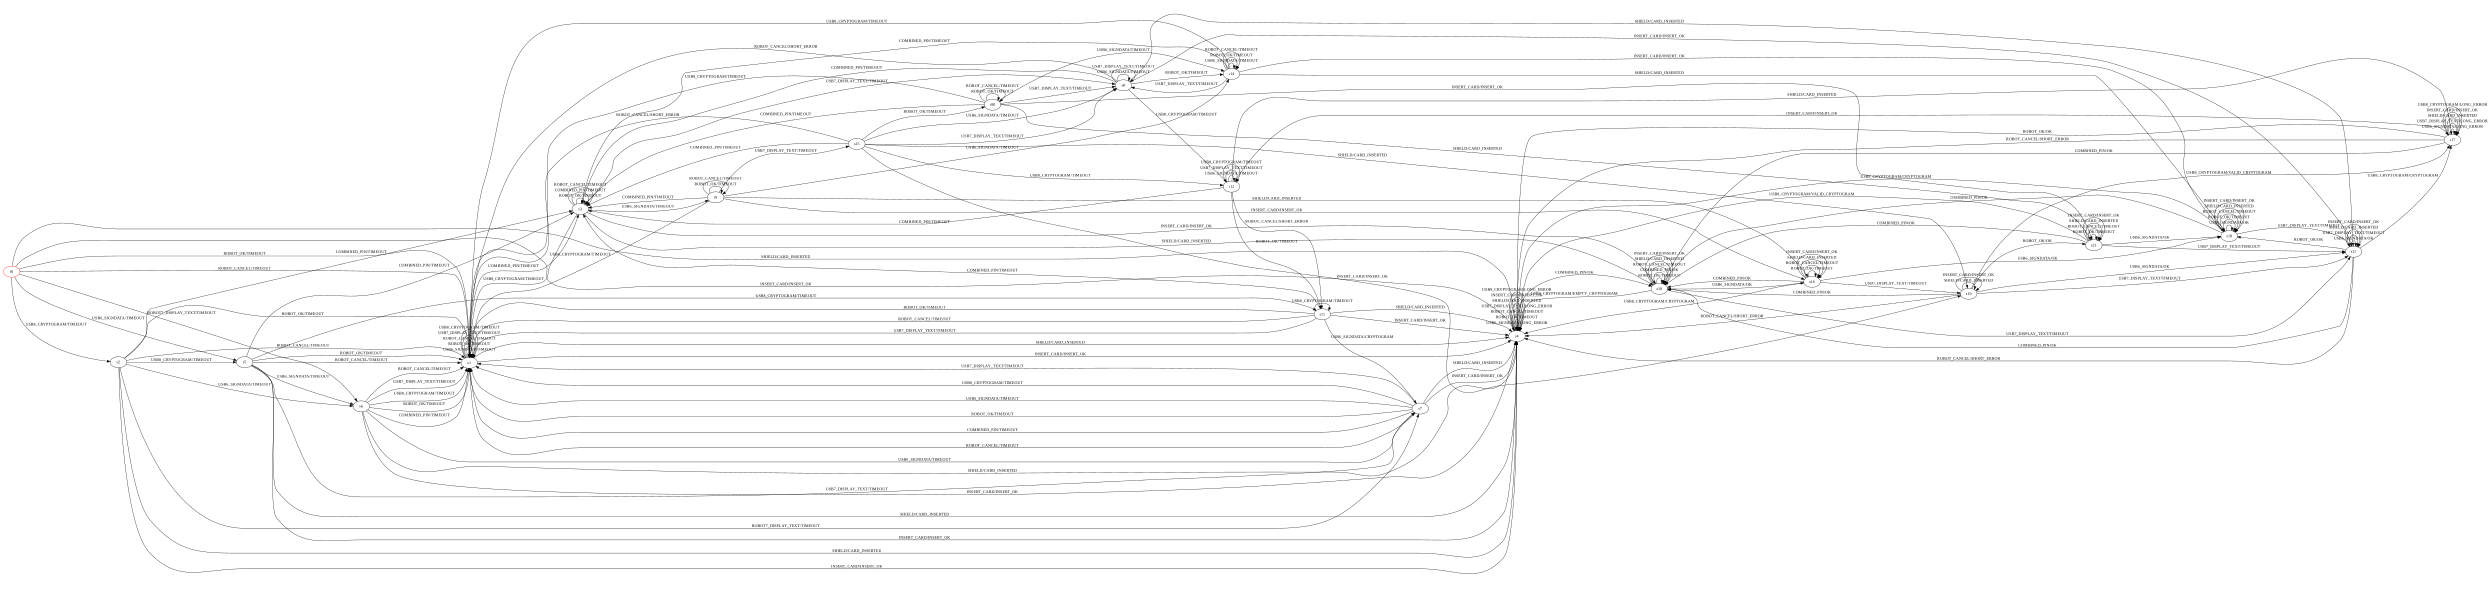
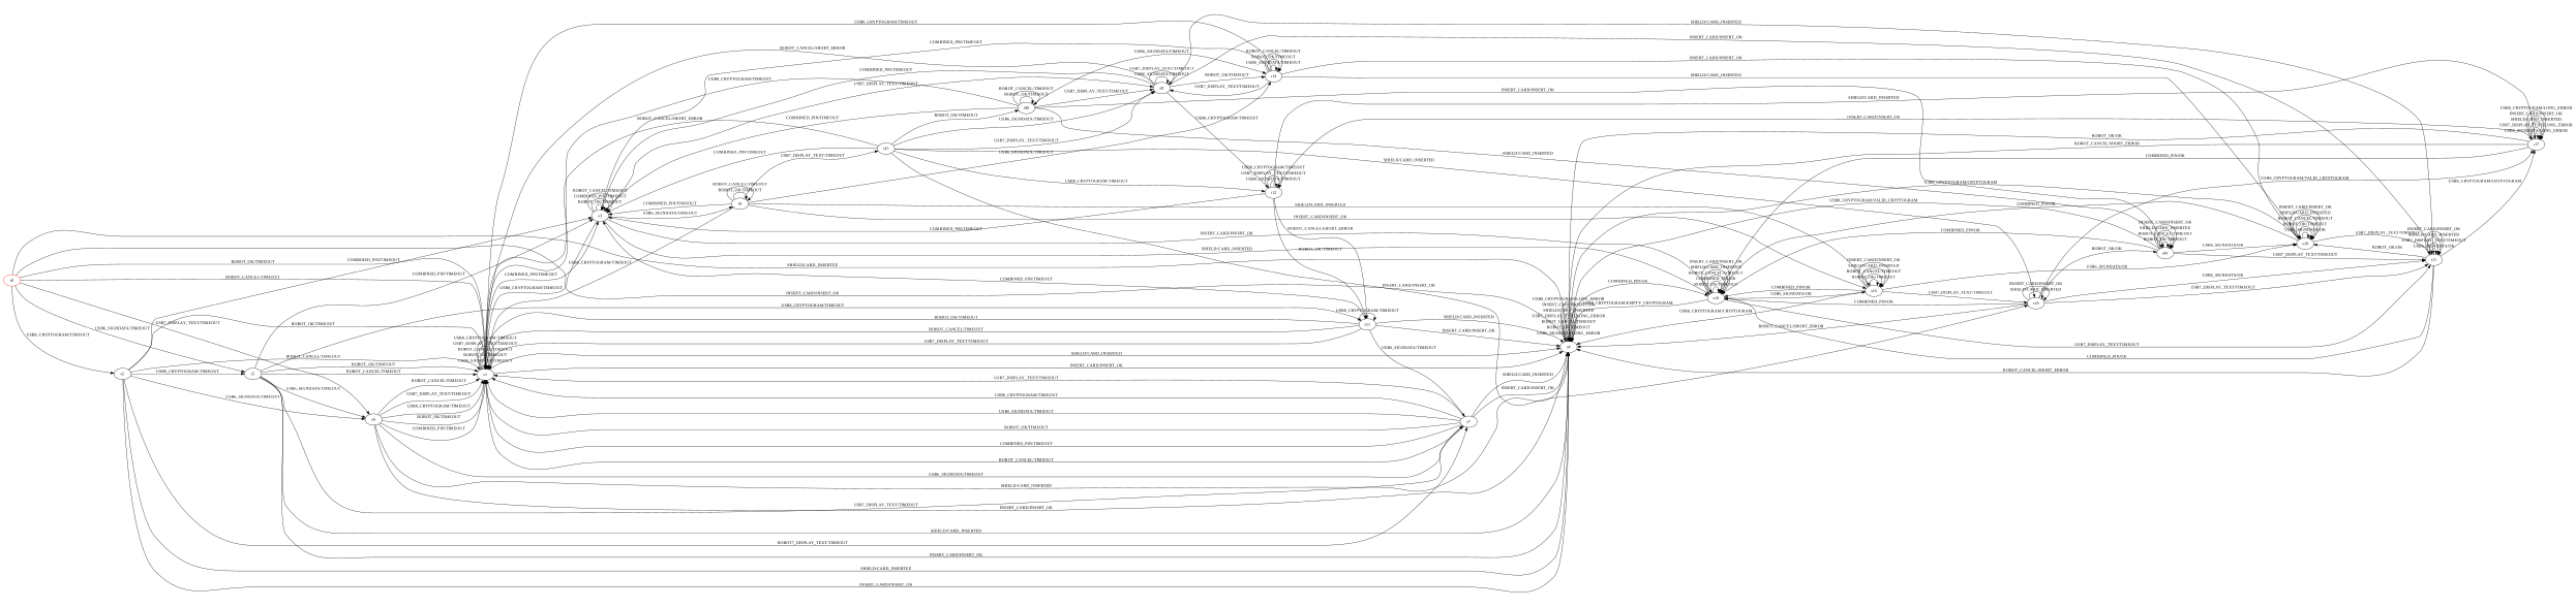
  digraph {
    fontname="Liberation Serif"
    rankdir=LR
    node [fontname="Liberation Serif"]
    edge [fontname="Liberation Serif"]
    n1 [color=red label=s0]
    n2 [label=s1]
    n3 [label=s2]
    n4 [label=s4]
    n5 [label=s5]
    n6 [label=s6]
    n7 [label=s3]
    n8 [label=s7]
    n9 [label=s8]
    n10 [label=s9]
    n11 [label=s10]
    n12 [label=s11]
    n13 [label=s12]
    n14 [label=s13]
    n15 [label=s14]
    n16 [label=s15]
    n17 [label=s16]
    n18 [label=s17]
    n19 [label=s18]
    n20 [label=s19]
    n21 [label=s80]
-   n22 [label=s21]
+   n22 [label=s41]
    n1 -> n2 [label="ROBOT_OK/TIMEOUT"]
    n1 -> n2 [label="ROBOT_CANCEL/TIMEOUT"]
    n1 -> n3 [label="USB8_CRYPTOGRAM/TIMEOUT"]
    n1 -> n4 [label="SHIELD/CARD_INSERTED"]
    n1 -> n4 [label="INSERT_CARD/INSERT_OK"]
    n1 -> n5 [label="USB6_SIGNDATA/TIMEOUT"]
-   n1 -> n6 [label="ROBOT7_DISPLAY_TEXT/TIMEOUT"]
+   n1 -> n6 [label="USB7_DISPLAY_TEXT/TIMEOUT"]
    n2 -> n2 [label="USB6_SIGNDATA/TIMEOUT"]
    n2 -> n2 [label="ROBOT_OK/TIMEOUT"]
    n2 -> n2 [label="ROBOT_CANCEL/TIMEOUT"]
    n2 -> n2 [label="USB7_DISPLAY_TEXT/TIMEOUT"]
    n2 -> n2 [label="USB8_CRYPTOGRAM/TIMEOUT"]
    n2 -> n4 [label="SHIELD/CARD_INSERTED"]
    n2 -> n4 [label="INSERT_CARD/INSERT_OK"]
    n2 -> n7 [label="COMBINED_PIN/TIMEOUT"]
    n3 -> n2 [label="ROBOT_OK/TIMEOUT"]
    n3 -> n2 [label="ROBOT_CANCEL/TIMEOUT"]
    n3 -> n4 [label="SHIELD/CARD_INSERTED"]
    n3 -> n4 [label="INSERT_CARD/INSERT_OK"]
    n3 -> n5 [label="USB8_CRYPTOGRAM/TIMEOUT"]
    n3 -> n6 [label="USB6_SIGNDATA/TIMEOUT"]
    n3 -> n7 [label="COMBINED_PIN/TIMEOUT"]
    n3 -> n8 [label="ROBOT7_DISPLAY_TEXT/TIMEOUT"]
    n4 -> n4 [label="USB6_SIGNDATA/LONG_ERROR"]
    n4 -> n4 [label="ROBOT_OK/TIMEOUT"]
    n4 -> n4 [label="ROBOT_CANCEL/TIMEOUT"]
    n4 -> n4 [label="USB7_DISPLAY_TEXT/LONG_ERROR"]
    n4 -> n4 [label="SHIELD/CARD_INSERTED"]
    n4 -> n4 [label="INSERT_CARD/INSERT_OK"]
    n4 -> n4 [label="USB8_CRYPTOGRAM/LONG_ERROR"]
    n4 -> n11 [label="COMBINED_PIN/OK"]
    n5 -> n2 [label="ROBOT_OK/TIMEOUT"]
    n5 -> n2 [label="ROBOT_CANCEL/TIMEOUT"]
    n5 -> n4 [label="SHIELD/CARD_INSERTED"]
    n5 -> n4 [label="INSERT_CARD/INSERT_OK"]
    n5 -> n6 [label="USB6_SIGNDATA/TIMEOUT"]
    n5 -> n7 [label="COMBINED_PIN/TIMEOUT"]
    n5 -> n8 [label="USB7_DISPLAY_TEXT/TIMEOUT"]
    n5 -> n12 [label="USB8_CRYPTOGRAM/TIMEOUT"]
    n6 -> n2 [label="ROBOT_OK/TIMEOUT"]
    n6 -> n2 [label="COMBINED_PIN/TIMEOUT"]
    n6 -> n2 [label="ROBOT_CANCEL/TIMEOUT"]
    n6 -> n2 [label="USB7_DISPLAY_TEXT/TIMEOUT"]
    n6 -> n2 [label="USB8_CRYPTOGRAM/TIMEOUT"]
    n6 -> n4 [label="SHIELD/CARD_INSERTED"]
    n6 -> n4 [label="INSERT_CARD/INSERT_OK"]
    n6 -> n8 [label="USB6_SIGNDATA/TIMEOUT"]
    n7 -> n2 [label="USB8_CRYPTOGRAM/TIMEOUT"]
    n7 -> n7 [label="ROBOT_OK/TIMEOUT"]
    n7 -> n7 [label="COMBINED_PIN/TIMEOUT"]
    n7 -> n7 [label="ROBOT_CANCEL/TIMEOUT"]
    n7 -> n9 [label="USB7_DISPLAY_TEXT/TIMEOUT"]
    n7 -> n10 [label="USB6_SIGNDATA/TIMEOUT"]
    n7 -> n11 [label="SHIELD/CARD_INSERTED"]
    n7 -> n11 [label="INSERT_CARD/INSERT_OK"]
    n8 -> n2 [label="USB6_SIGNDATA/TIMEOUT"]
    n8 -> n2 [label="ROBOT_OK/TIMEOUT"]
    n8 -> n2 [label="COMBINED_PIN/TIMEOUT"]
    n8 -> n2 [label="ROBOT_CANCEL/TIMEOUT"]
    n8 -> n2 [label="USB7_DISPLAY_TEXT/TIMEOUT"]
    n8 -> n2 [label="USB8_CRYPTOGRAM/TIMEOUT"]
    n8 -> n4 [label="SHIELD/CARD_INSERTED"]
    n8 -> n4 [label="INSERT_CARD/INSERT_OK"]
    n9 -> n2 [label="ROBOT_CANCEL/SHORT_ERROR"]
    n9 -> n7 [label="COMBINED_PIN/TIMEOUT"]
    n9 -> n9 [label="USB6_SIGNDATA/TIMEOUT"]
    n9 -> n9 [label="USB7_DISPLAY_TEXT/TIMEOUT"]
    n9 -> n13 [label="USB8_CRYPTOGRAM/TIMEOUT"]
    n9 -> n14 [label="SHIELD/CARD_INSERTED"]
    n9 -> n14 [label="INSERT_CARD/INSERT_OK"]
    n9 -> n15 [label="ROBOT_OK/TIMEOUT"]
    n10 -> n2 [label="USB8_CRYPTOGRAM/TIMEOUT"]
    n10 -> n7 [label="COMBINED_PIN/TIMEOUT"]
    n10 -> n10 [label="ROBOT_OK/TIMEOUT"]
    n10 -> n10 [label="ROBOT_CANCEL/TIMEOUT"]
    n10 -> n15 [label="USB6_SIGNDATA/TIMEOUT"]
    n10 -> n16 [label="USB7_DISPLAY_TEXT/TIMEOUT"]
    n10 -> n17 [label="SHIELD/CARD_INSERTED"]
    n10 -> n17 [label="INSERT_CARD/INSERT_OK"]
    n11 -> n4 [label="USB8_CRYPTOGRAM/EMPTY_CRYPTOGRAM"]
    n11 -> n11 [label="ROBOT_OK/TIMEOUT"]
    n11 -> n11 [label="COMBINED_PIN/OK"]
    n11 -> n11 [label="ROBOT_CANCEL/TIMEOUT"]
    n11 -> n11 [label="SHIELD/CARD_INSERTED"]
    n11 -> n11 [label="INSERT_CARD/INSERT_OK"]
    n11 -> n14 [label="USB7_DISPLAY_TEXT/TIMEOUT"]
    n11 -> n17 [label="USB6_SIGNDATA/OK"]
    n12 -> n2 [label="ROBOT_OK/TIMEOUT"]
    n12 -> n2 [label="ROBOT_CANCEL/TIMEOUT"]
    n12 -> n2 [label="USB7_DISPLAY_TEXT/TIMEOUT"]
    n12 -> n4 [label="SHIELD/CARD_INSERTED"]
    n12 -> n4 [label="INSERT_CARD/INSERT_OK"]
    n12 -> n7 [label="COMBINED_PIN/TIMEOUT"]
-   n12 -> n8 [label="USB6_SIGNDATA/CRYPTOGRAM"]
+   n12 -> n8 [label="USB6_SIGNDATA/TIMEOUT"]
    n12 -> n12 [label="USB8_CRYPTOGRAM/TIMEOUT"]
    n13 -> n7 [label="COMBINED_PIN/TIMEOUT"]
    n13 -> n12 [label="ROBOT_OK/TIMEOUT"]
    n13 -> n12 [label="ROBOT_CANCEL/SHORT_ERROR"]
    n13 -> n13 [label="USB6_SIGNDATA/TIMEOUT"]
    n13 -> n13 [label="USB7_DISPLAY_TEXT/TIMEOUT"]
    n13 -> n13 [label="USB8_CRYPTOGRAM/TIMEOUT"]
    n13 -> n18 [label="SHIELD/CARD_INSERTED"]
    n13 -> n18 [label="INSERT_CARD/INSERT_OK"]
    n14 -> n4 [label="ROBOT_CANCEL/SHORT_ERROR"]
    n14 -> n11 [label="COMBINED_PIN/OK"]
    n14 -> n14 [label="USB6_SIGNDATA/OK"]
    n14 -> n14 [label="USB7_DISPLAY_TEXT/TIMEOUT"]
    n14 -> n14 [label="SHIELD/CARD_INSERTED"]
    n14 -> n14 [label="INSERT_CARD/INSERT_OK"]
    n14 -> n18 [label="USB8_CRYPTOGRAM/CRYPTOGRAM"]
    n14 -> n19 [label="ROBOT_OK/OK"]
    n15 -> n2 [label="USB8_CRYPTOGRAM/TIMEOUT"]
    n15 -> n7 [label="COMBINED_PIN/TIMEOUT"]
    n15 -> n9 [label="USB7_DISPLAY_TEXT/TIMEOUT"]
    n15 -> n15 [label="USB6_SIGNDATA/TIMEOUT"]
    n15 -> n15 [label="ROBOT_OK/TIMEOUT"]
    n15 -> n15 [label="ROBOT_CANCEL/TIMEOUT"]
    n15 -> n19 [label="SHIELD/CARD_INSERTED"]
    n15 -> n19 [label="INSERT_CARD/INSERT_OK"]
    n16 -> n2 [label="ROBOT_CANCEL/SHORT_ERROR"]
    n16 -> n7 [label="COMBINED_PIN/TIMEOUT"]
    n16 -> n9 [label="USB6_SIGNDATA/TIMEOUT"]
    n16 -> n9 [label="USB7_DISPLAY_TEXT/TIMEOUT"]
    n16 -> n13 [label="USB8_CRYPTOGRAM/TIMEOUT"]
    n16 -> n20 [label="SHIELD/CARD_INSERTED"]
    n16 -> n20 [label="INSERT_CARD/INSERT_OK"]
    n16 -> n21 [label="ROBOT_OK/TIMEOUT"]
    n17 -> n4 [label="USB8_CRYPTOGRAM/CRYPTOGRAM"]
    n17 -> n11 [label="COMBINED_PIN/OK"]
    n17 -> n17 [label="ROBOT_OK/TIMEOUT"]
    n17 -> n17 [label="ROBOT_CANCEL/TIMEOUT"]
    n17 -> n17 [label="SHIELD/CARD_INSERTED"]
    n17 -> n17 [label="INSERT_CARD/INSERT_OK"]
    n17 -> n19 [label="USB6_SIGNDATA/OK"]
    n17 -> n20 [label="USB7_DISPLAY_TEXT/TIMEOUT"]
    n18 -> n4 [label="ROBOT_OK/OK"]
    n18 -> n4 [label="ROBOT_CANCEL/SHORT_ERROR"]
    n18 -> n11 [label="COMBINED_PIN/OK"]
    n18 -> n18 [label="USB6_SIGNDATA/LONG_ERROR"]
    n18 -> n18 [label="USB7_DISPLAY_TEXT/LONG_ERROR"]
    n18 -> n18 [label="SHIELD/CARD_INSERTED"]
    n18 -> n18 [label="INSERT_CARD/INSERT_OK"]
    n18 -> n18 [label="USB8_CRYPTOGRAM/LONG_ERROR"]
    n19 -> n4 [label="USB8_CRYPTOGRAM/CRYPTOGRAM"]
    n19 -> n11 [label="COMBINED_PIN/OK"]
    n19 -> n14 [label="USB7_DISPLAY_TEXT/TIMEOUT"]
    n19 -> n19 [label="USB6_SIGNDATA/OK"]
    n19 -> n19 [label="ROBOT_OK/TIMEOUT"]
    n19 -> n19 [label="ROBOT_CANCEL/TIMEOUT"]
    n19 -> n19 [label="SHIELD/CARD_INSERTED"]
    n19 -> n19 [label="INSERT_CARD/INSERT_OK"]
    n20 -> n4 [label="ROBOT_CANCEL/SHORT_ERROR"]
    n20 -> n11 [label="COMBINED_PIN/OK"]
    n20 -> n14 [label="USB6_SIGNDATA/OK"]
    n20 -> n14 [label="USB7_DISPLAY_TEXT/TIMEOUT"]
    n20 -> n18 [label="USB8_CRYPTOGRAM/VALID_CRYPTOGRAM"]
    n20 -> n20 [label="SHIELD/CARD_INSERTED"]
    n20 -> n20 [label="INSERT_CARD/INSERT_OK"]
    n20 -> n22 [label="ROBOT_OK/OK"]
    n21 -> n2 [label="USB8_CRYPTOGRAM/TIMEOUT"]
    n21 -> n7 [label="COMBINED_PIN/TIMEOUT"]
    n21 -> n9 [label="USB7_DISPLAY_TEXT/TIMEOUT"]
    n21 -> n15 [label="USB6_SIGNDATA/TIMEOUT"]
    n21 -> n21 [label="ROBOT_OK/TIMEOUT"]
    n21 -> n21 [label="ROBOT_CANCEL/TIMEOUT"]
    n21 -> n22 [label="SHIELD/CARD_INSERTED"]
    n21 -> n22 [label="INSERT_CARD/INSERT_OK"]
    n22 -> n4 [label="USB8_CRYPTOGRAM/VALID_CRYPTOGRAM"]
    n22 -> n11 [label="COMBINED_PIN/OK"]
    n22 -> n14 [label="USB7_DISPLAY_TEXT/TIMEOUT"]
    n22 -> n19 [label="USB6_SIGNDATA/OK"]
    n22 -> n22 [label="ROBOT_OK/TIMEOUT"]
    n22 -> n22 [label="ROBOT_CANCEL/TIMEOUT"]
    n22 -> n22 [label="SHIELD/CARD_INSERTED"]
    n22 -> n22 [label="INSERT_CARD/INSERT_OK"]
  }
